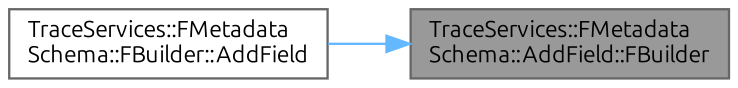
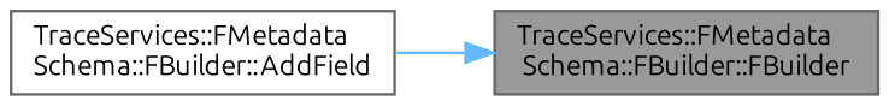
  digraph {
    rankdir=RL
    fontname=Ubuntu
    node [fontname=Ubuntu fontsize=10 shape=box style=filled]
-   n1 [color=gray40 fillcolor=grey60 fontcolor=black height=0.2 label="TraceServices::FMetadata\lSchema::AddField::FBuilder" width=0.4]
+   n1 [color=gray40 fillcolor=grey60 fontcolor=black height=0.2 label="TraceServices::FMetadata\lSchema::FBuilder::FBuilder" width=0.4]
    n2 [color=grey40 fillcolor=white height=0.2 label="TraceServices::FMetadata\lSchema::FBuilder::AddField" width=0.4]
    n1 -> n2 [color=steelblue1 dir=back fontname=Ubuntu fontsize=10 labelfontname=Helvetica labelfontsize=10 style=solid]
  }
